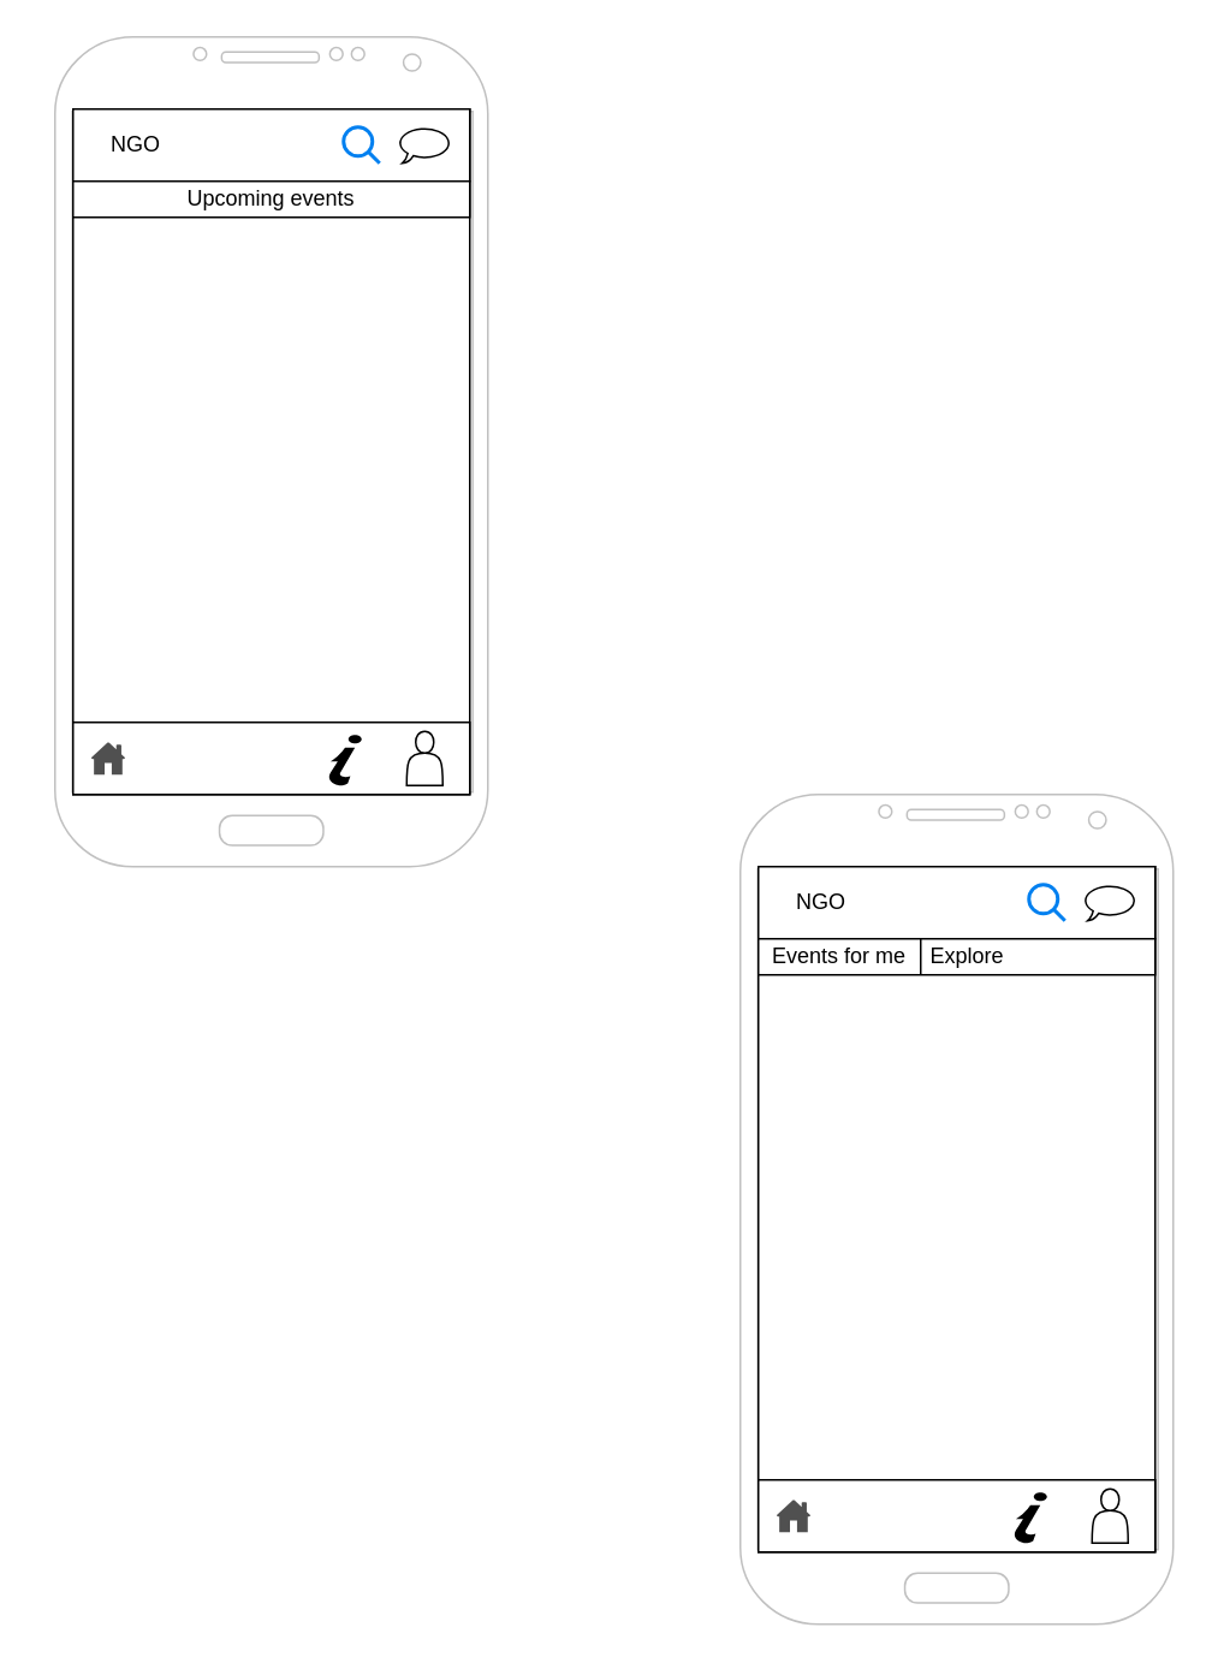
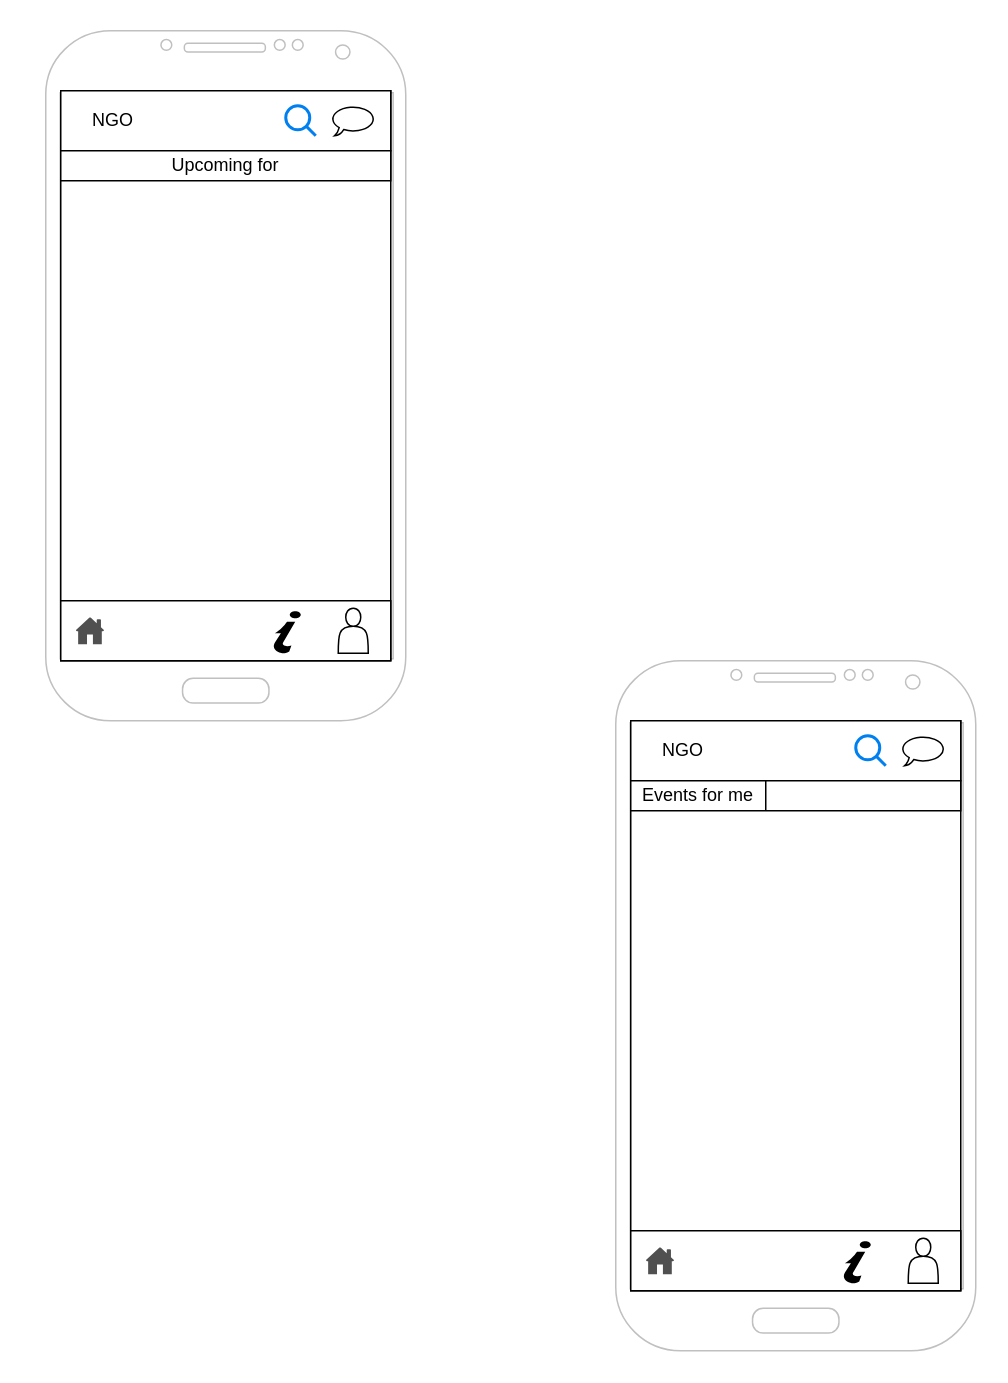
  <mxCell id="0" />
  <mxCell id="1" parent="0" />
  <mxCell id="2" value="" style="verticalLabelPosition=bottom;verticalAlign=top;html=1;shadow=0;dashed=0;strokeWidth=1;shape=mxgraph.android.phone2;strokeColor=#c0c0c0;" vertex="1" parent="1"><mxGeometry x="30" y="20" width="240" height="460" as="geometry" /></mxCell>
  <mxCell id="3" value="" style="rounded=0;whiteSpace=wrap;html=1;" vertex="1" parent="1"><mxGeometry x="40" y="60" width="220" height="380" as="geometry" /></mxCell>
  <mxCell id="4" value="" style="rounded=0;whiteSpace=wrap;html=1;" vertex="1" parent="1"><mxGeometry x="40" y="400" width="220" height="40" as="geometry" /></mxCell>
  <mxCell id="5" value="" style="rounded=0;whiteSpace=wrap;html=1;" vertex="1" parent="1"><mxGeometry x="40" y="60" width="220" height="40" as="geometry" /></mxCell>
  <mxCell id="6" value="" style="rounded=0;whiteSpace=wrap;html=1;" vertex="1" parent="1"><mxGeometry x="40" y="100" width="220" height="20" as="geometry" /></mxCell>
  <mxCell id="7" value="NGO" style="text;html=1;strokeColor=none;fillColor=none;align=center;verticalAlign=middle;whiteSpace=wrap;rounded=0;" vertex="1" parent="1"><mxGeometry x="20" y="70" width="110" height="20" as="geometry" /></mxCell>
  <mxCell id="8" value="" style="whiteSpace=wrap;html=1;shape=mxgraph.basic.oval_callout" vertex="1" parent="1"><mxGeometry x="220" y="70" width="30" height="20" as="geometry" /></mxCell>
  <mxCell id="9" value="" style="html=1;verticalLabelPosition=bottom;align=center;labelBackgroundColor=#ffffff;verticalAlign=top;strokeWidth=2;strokeColor=#0080F0;shadow=0;dashed=0;shape=mxgraph.ios7.icons.looking_glass;" vertex="1" parent="1"><mxGeometry x="190" y="70" width="20" height="20" as="geometry" /></mxCell>
  <mxCell id="10" value="" style="shape=actor;whiteSpace=wrap;html=1;" vertex="1" parent="1"><mxGeometry x="225" y="405" width="20" height="30" as="geometry" /></mxCell>
  <mxCell id="11" value="" style="shape=image;html=1;verticalAlign=top;verticalLabelPosition=bottom;labelBackgroundColor=#ffffff;imageAspect=0;aspect=fixed;image=https://cdn4.iconfinder.com/data/icons/ionicons/512/icon-plus-128.png" vertex="1" parent="1"><mxGeometry x="136" y="405" width="28" height="28" as="geometry" /></mxCell>
  <mxCell id="12" value="" style="pointerEvents=1;shadow=0;dashed=0;html=1;strokeColor=none;fillColor=#505050;labelPosition=center;verticalLabelPosition=bottom;verticalAlign=top;outlineConnect=0;align=center;shape=mxgraph.office.concepts.home;" vertex="1" parent="1"><mxGeometry x="50" y="411" width="19" height="18" as="geometry" /></mxCell>
  <mxCell id="13" value="" style="shape=mxgraph.signs.travel.information_2;html=1;fillColor=#000000;strokeColor=none;verticalLabelPosition=bottom;verticalAlign=top;align=center;" vertex="1" parent="1"><mxGeometry x="180" y="407" width="20" height="28" as="geometry" /></mxCell>
- <mxCell id="14" value="Upcoming events" style="text;html=1;strokeColor=none;fillColor=none;align=center;verticalAlign=middle;whiteSpace=wrap;rounded=0;" vertex="1" parent="1"><mxGeometry x="100" y="100" width="100" height="20" as="geometry" /></mxCell>
+ <mxCell id="14" value="Upcoming for" style="text;html=1;strokeColor=none;fillColor=none;align=center;verticalAlign=middle;whiteSpace=wrap;rounded=0;" vertex="1" parent="1"><mxGeometry x="100" y="100" width="100" height="20" as="geometry" /></mxCell>
  <mxCell id="15" value="" style="shape=image;html=1;verticalAlign=top;verticalLabelPosition=bottom;labelBackgroundColor=#ffffff;imageAspect=0;aspect=fixed;image=https://cdn2.iconfinder.com/data/icons/picol-vector/32/text_align_right-128.png" vertex="1" parent="1"><mxGeometry x="90" y="406" width="28" height="28" as="geometry" /></mxCell>
  <mxCell id="16" value="" style="verticalLabelPosition=bottom;verticalAlign=top;html=1;shadow=0;dashed=0;strokeWidth=1;shape=mxgraph.android.phone2;strokeColor=#c0c0c0;" vertex="1" parent="1"><mxGeometry x="410" y="440" width="240" height="460" as="geometry" /></mxCell>
  <mxCell id="17" value="" style="rounded=0;whiteSpace=wrap;html=1;" vertex="1" parent="1"><mxGeometry x="420" y="480" width="220" height="380" as="geometry" /></mxCell>
  <mxCell id="18" value="" style="rounded=0;whiteSpace=wrap;html=1;" vertex="1" parent="1"><mxGeometry x="420" y="820" width="220" height="40" as="geometry" /></mxCell>
  <mxCell id="19" value="" style="rounded=0;whiteSpace=wrap;html=1;" vertex="1" parent="1"><mxGeometry x="420" y="480" width="220" height="40" as="geometry" /></mxCell>
  <mxCell id="20" value="" style="rounded=0;whiteSpace=wrap;html=1;" vertex="1" parent="1"><mxGeometry x="420" y="520" width="220" height="20" as="geometry" /></mxCell>
  <mxCell id="21" value="NGO" style="text;html=1;strokeColor=none;fillColor=none;align=center;verticalAlign=middle;whiteSpace=wrap;rounded=0;" vertex="1" parent="1"><mxGeometry x="400" y="490" width="110" height="20" as="geometry" /></mxCell>
  <mxCell id="22" value="" style="whiteSpace=wrap;html=1;shape=mxgraph.basic.oval_callout" vertex="1" parent="1"><mxGeometry x="600" y="490" width="30" height="20" as="geometry" /></mxCell>
  <mxCell id="23" value="" style="html=1;verticalLabelPosition=bottom;align=center;labelBackgroundColor=#ffffff;verticalAlign=top;strokeWidth=2;strokeColor=#0080F0;shadow=0;dashed=0;shape=mxgraph.ios7.icons.looking_glass;" vertex="1" parent="1"><mxGeometry x="570" y="490" width="20" height="20" as="geometry" /></mxCell>
  <mxCell id="24" value="" style="shape=actor;whiteSpace=wrap;html=1;" vertex="1" parent="1"><mxGeometry x="605" y="825" width="20" height="30" as="geometry" /></mxCell>
  <mxCell id="25" value="" style="shape=image;html=1;verticalAlign=top;verticalLabelPosition=bottom;labelBackgroundColor=#ffffff;imageAspect=0;aspect=fixed;image=https://cdn4.iconfinder.com/data/icons/ionicons/512/icon-plus-128.png" vertex="1" parent="1"><mxGeometry x="516" y="825" width="28" height="28" as="geometry" /></mxCell>
  <mxCell id="26" value="" style="pointerEvents=1;shadow=0;dashed=0;html=1;strokeColor=none;fillColor=#505050;labelPosition=center;verticalLabelPosition=bottom;verticalAlign=top;outlineConnect=0;align=center;shape=mxgraph.office.concepts.home;" vertex="1" parent="1"><mxGeometry x="430" y="831" width="19" height="18" as="geometry" /></mxCell>
  <mxCell id="27" value="" style="shape=mxgraph.signs.travel.information_2;html=1;fillColor=#000000;strokeColor=none;verticalLabelPosition=bottom;verticalAlign=top;align=center;" vertex="1" parent="1"><mxGeometry x="560" y="827" width="20" height="28" as="geometry" /></mxCell>
  <mxCell id="28" value="Events for me" style="text;html=1;strokeColor=none;fillColor=none;align=center;verticalAlign=middle;whiteSpace=wrap;rounded=0;" vertex="1" parent="1"><mxGeometry x="420" y="520" width="90" height="20" as="geometry" /></mxCell>
  <mxCell id="29" value="" style="endArrow=none;html=1;entryX=1;entryY=0;entryDx=0;entryDy=0;exitX=1;exitY=1;exitDx=0;exitDy=0;" edge="1" parent="1" source="28" target="28"><mxGeometry width="50" height="50" relative="1" as="geometry"><mxPoint x="390" y="710" as="sourcePoint" /><mxPoint x="440" y="660" as="targetPoint" /></mxGeometry></mxCell>
- <mxCell id="30" value="Explore" style="text;html=1;strokeColor=none;fillColor=none;align=center;verticalAlign=middle;whiteSpace=wrap;rounded=0;" vertex="1" parent="1"><mxGeometry x="516" y="520" width="40" height="20" as="geometry" /></mxCell>
  <mxCell id="31" value="" style="shape=image;html=1;verticalAlign=top;verticalLabelPosition=bottom;labelBackgroundColor=#ffffff;imageAspect=0;aspect=fixed;image=https://cdn2.iconfinder.com/data/icons/picol-vector/32/text_align_right-128.png" vertex="1" parent="1"><mxGeometry x="470" y="827" width="28" height="28" as="geometry" /></mxCell>
